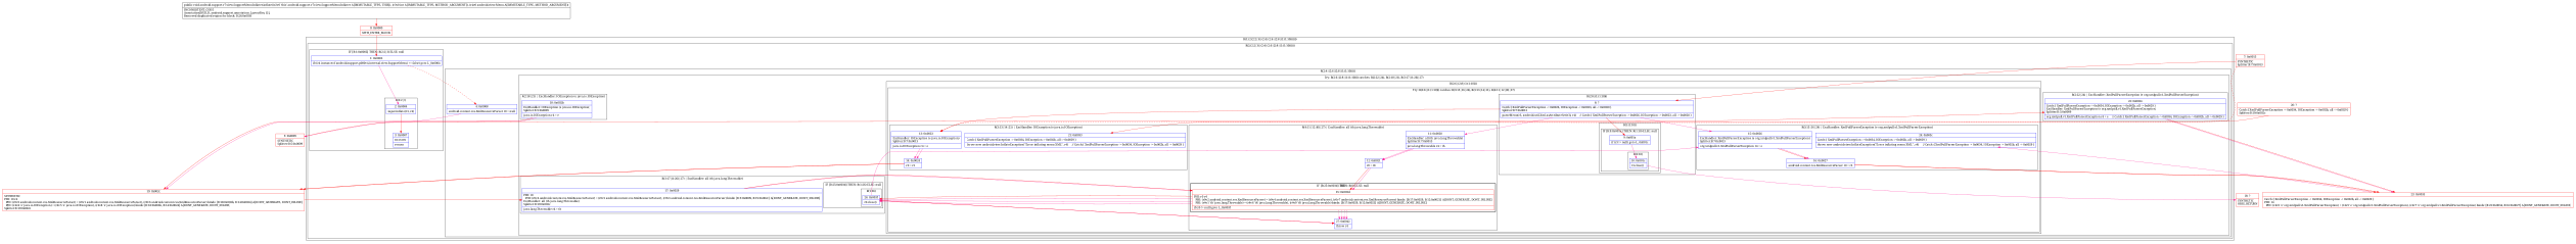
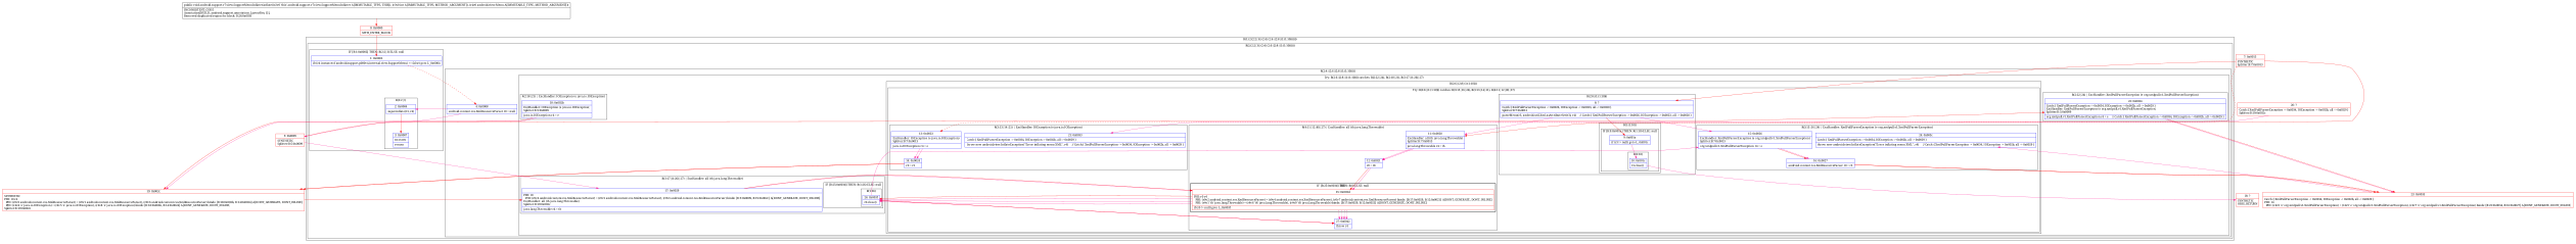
  digraph {
    fontname="Noto Serif"
    node [color=blue fontname="Noto Serif" shape=record]
    edge [color=deeppink fontname="Noto Serif"]
    n1 [label="{2\:\ 0x0004|super.inflate(r3, r4)\l}"]
    n2 [label="{3\:\ 0x0007|RETURN\l|return\l}"]
    n3 [label="{1\:\ 0x0002|if ((r4 instanceof android.support.p000v4.internal.view.SupportMenu) == false) goto L_0x0004\l}"]
    n4 [label="{10\:\ 0x001c|r3.close()\l}"]
    n5 [label="{9\:\ 0x001a|if (r3 != null) goto L_0x001c\l}"]
    n6 [label="{8\:\ ?|Catch:\{ XmlPullParserException \-\> 0x0026, IOException \-\> 0x0023, all \-\> 0x0020 \}\lSplitter:B:7:0x0013\l|parseMenu(r3, android.util.Xml.asAttributeSet(r3), r4)     \/\/ Catch:\{ XmlPullParserException \-\> 0x0026, IOException \-\> 0x0023, all \-\> 0x0020 \}\l}"]
    n7 [label="{15\:\ 0x0026|ExcHandler: XmlPullParserException (e org.xmlpull.v1.XmlPullParserException)\lSplitter:B:7:0x0013\l|org.xmlpull.v1.XmlPullParserException r4 = e\l}"]
    n8 [label="{16\:\ 0x0027|android.content.res.XmlResourceParser r0 = r3\l}"]
    n9 [label="{24\:\ 0x003c|Catch:\{ XmlPullParserException \-\> 0x0034, IOException \-\> 0x002b, all \-\> 0x0029 \}\l|throw new android.view.InflateException(\"Error inflating menu XML\", r4)     \/\/ Catch:\{ XmlPullParserException \-\> 0x0034, IOException \-\> 0x002b, all \-\> 0x0029 \}\l}"]
    n10 [label="{13\:\ 0x0023|ExcHandler: IOException (e java.io.IOException)\lSplitter:B:7:0x0013\l|java.io.IOException r4 = e\l}"]
    n11 [label="{14\:\ 0x0024|r0 = r3\l}"]
    n12 [label="{21\:\ 0x0033|Catch:\{ XmlPullParserException \-\> 0x0034, IOException \-\> 0x002b, all \-\> 0x0029 \}\l|throw new android.view.InflateException(\"Error inflating menu XML\", r4)     \/\/ Catch:\{ XmlPullParserException \-\> 0x0034, IOException \-\> 0x002b, all \-\> 0x0029 \}\l}"]
    n13 [color=red label="{25\:\ 0x003d|PHI: r0 r4 \l  PHI: (r0v2 android.content.res.XmlResourceParser) = (r0v4 android.content.res.XmlResourceParser), (r0v7 android.content.res.XmlResourceParser) binds: [B:17:0x0029, B:12:0x0021] A[DONT_GENERATE, DONT_INLINE]\l  PHI: (r4v1 'th' java.lang.Throwable) = (r4v6 'th' java.lang.Throwable), (r4v9 'th' java.lang.Throwable) binds: [B:17:0x0029, B:12:0x0021] A[DONT_GENERATE, DONT_INLINE]\l|if (r0 != null) goto L_0x003f\l}"]
    n14 [label="{11\:\ 0x0020|ExcHandler: all (th java.lang.Throwable)\lSplitter:B:7:0x0013\l|java.lang.Throwable r4 = th\l}"]
    n15 [label="{12\:\ 0x0021|r0 = r8\l}"]
    n16 [label="{27\:\ 0x0042|throw r4\l}"]
    n17 [label="{22\:\ 0x0034|Catch:\{ XmlPullParserException \-\> 0x0034, IOException \-\> 0x002b, all \-\> 0x0029 \}\lExcHandler: XmlPullParserException (e org.xmlpull.v1.XmlPullParserException)\lSplitter:B:5:0x0009\l|org.xmlpull.v1.XmlPullParserException r4 = e     \/\/ Catch:\{ XmlPullParserException \-\> 0x0034, IOException \-\> 0x002b, all \-\> 0x0029 \}\l}"]
    n18 [label="{18\:\ 0x002b|ExcHandler: IOException (e java.io.IOException)\lSplitter:B:5:0x0009\l|java.io.IOException r4 = e\l}"]
    n19 [label="{26\:\ 0x003f|r0.close()\l}"]
    n20 [label="{17\:\ 0x0029|PHI: r0 \l  PHI: (r0v4 android.content.res.XmlResourceParser) = (r0v1 android.content.res.XmlResourceParser), (r0v3 android.content.res.XmlResourceParser) binds: [B:5:0x0009, B:19:0x002c] A[DONT_GENERATE, DONT_INLINE]\lExcHandler: all (th java.lang.Throwable)\lSplitter:B:19:0x002c\l|java.lang.Throwable r4 = th\l}"]
    n21 [label="{4\:\ 0x0008|android.content.res.XmlResourceParser r0 = null\l}"]
    n22 [color=red label="{28\:\ ?|SYNTHETIC\lORIG_RETURN\l}"]
    n23 [color=red label="{23\:\ 0x0035|Catch:\{ XmlPullParserException \-\> 0x0034, IOException \-\> 0x002b, all \-\> 0x0029 \}\lPHI: r4 \l  PHI: (r4v2 'e' org.xmlpull.v1.XmlPullParserException) = (r4v3 'e' org.xmlpull.v1.XmlPullParserException), (r4v7 'e' org.xmlpull.v1.XmlPullParserException) binds: [B:22:0x0034, B:16:0x0027] A[DONT_GENERATE, DONT_INLINE]\l}"]
    n24 [color=red label="{19\:\ 0x002c|SYNTHETIC\lPHI: r0 r4 \l  PHI: (r0v3 android.content.res.XmlResourceParser) = (r0v1 android.content.res.XmlResourceParser), (r0v6 android.content.res.XmlResourceParser) binds: [B:18:0x002b, B:14:0x0024] A[DONT_GENERATE, DONT_INLINE]\l  PHI: (r4v4 'e' java.io.IOException) = (r4v5 'e' java.io.IOException), (r4v8 'e' java.io.IOException) binds: [B:18:0x002b, B:14:0x0024] A[DONT_GENERATE, DONT_INLINE]\lSplitter:B:19:0x002c\l}"]
    n25 [color=red label="{5\:\ 0x0009|SYNTHETIC\lSplitter:B:5:0x0009\l}"]
    n26 [color=red label="{7\:\ 0x0013|SYNTHETIC\lSplitter:B:7:0x0013\l}"]
    n27 [color=red label="{0\:\ 0x0000|MTH_ENTER_BLOCK\l}"]
    n28 [color=red label="{20\:\ ?|Catch:\{ XmlPullParserException \-\> 0x0034, IOException \-\> 0x002b, all \-\> 0x0029 \}\lSplitter:B:19:0x002c\l}"]
    n29 [label="{public void android.support.v7.view.SupportMenuInflater.inflate((r2v0 'this' android.support.v7.view.SupportMenuInflater A[IMMUTABLE_TYPE, THIS]), (r3v0 int A[IMMUTABLE_TYPE, METHOD_ARGUMENT]), (r4v0 android.view.Menu A[IMMUTABLE_TYPE, METHOD_ARGUMENT]))  | INCONSISTENT_CODE\lAnnotation[BUILD, android.support.annotation.LayoutRes, \{\}], \lRemoved duplicated region for block: B:26:0x003f \l}" color=""]
    subgraph cluster_1 {
      label="R(1:(2:(2:2|3)|(2:4|(2:6|(2:8|(1:(1:10)))))))"
      subgraph cluster_2 {
        label="R(2:(2:2|3)|(2:4|(2:6|(2:8|(1:(1:10))))))"
        subgraph cluster_3 {
          label="IF [B:1:0x0002] THEN: R(2:2|3) ELSE: null"
          n3
          subgraph cluster_4 {
            label="R(2:2|3)"
            n1
            n2
          }
        }
        subgraph cluster_5 {
          label="R(2:4|(2:6|(2:8|(1:(1:10)))))"
          n21
          subgraph cluster_6 {
            label="Try: R(2:6|(2:8|(1:(1:10)))) catches: R(2:22|24), R(2:18|21), R(3:17|(1:26)|27)"
            subgraph cluster_7 {
              label="R(2:6|(2:8|(1:(1:10))))"
              subgraph cluster_8 {
                label="Try: R(2:8|(1:(1:10))) catches: R(3:15|16|24), R(3:13|14|21), R(4:11|12|(0)|27)"
                subgraph cluster_9 {
                  label="R(2:8|(1:(1:10)))"
                  n6
                  subgraph cluster_10 {
                    label="R(1:(1:10))"
                    subgraph cluster_11 {
                      label="IF [B:9:0x001a] THEN: R(1:10) ELSE: null"
                      n5
                      subgraph cluster_12 {
                        label="R(1:10)"
                        n4
                      }
                    }
                  }
                }
                subgraph cluster_13 {
                  label="R(3:15|16|24) | ExcHandler: XmlPullParserException (e org.xmlpull.v1.XmlPullParserException)\l"
                  n7
                  n8
                  n9
                }
                subgraph cluster_14 {
                  label="R(3:13|14|21) | ExcHandler: IOException (e java.io.IOException)\l"
                  n10
                  n11
                  n12
                }
                subgraph cluster_15 {
                  label="R(4:11|12|(0)|27) | ExcHandler: all (th java.lang.Throwable)\l"
                  n14
                  n15
                  n16
                  subgraph cluster_16 {
                    label="IF [B:25:0x003d] THEN: R(0) ELSE: null"
                    n13
                    subgraph cluster_17 {
                      label="R(0)"
                    }
                  }
                }
              }
            }
            subgraph cluster_18 {
              label="R(2:22|24) | ExcHandler: XmlPullParserException (e org.xmlpull.v1.XmlPullParserException)\l"
              n17
            }
            subgraph cluster_19 {
              label="R(2:18|21) | ExcHandler: IOException (e java.io.IOException)\l"
              n18
            }
            subgraph cluster_20 {
              label="R(3:17|(1:26)|27) | ExcHandler: all (th java.lang.Throwable)\l"
              n20
              subgraph cluster_21 {
                label="IF [B:25:0x003d] THEN: R(1:26) ELSE: null"
                subgraph cluster_22 {
                  label="R(1:26)"
                  n19
                }
              }
            }
          }
        }
      }
    }
    subgraph cluster_23 {
      label="R(2:22|24) | ExcHandler: XmlPullParserException (e org.xmlpull.v1.XmlPullParserException)\l"
    }
    subgraph cluster_24 {
      label="R(3:15|16|24) | ExcHandler: XmlPullParserException (e org.xmlpull.v1.XmlPullParserException)\l"
    }
    subgraph cluster_25 {
      label="R(3:13|14|21) | ExcHandler: IOException (e java.io.IOException)\l"
    }
    subgraph cluster_26 {
      label="R(4:11|12|(0)|27) | ExcHandler: all (th java.lang.Throwable)\l"
      subgraph cluster_27 {
        label="IF [B:25:0x003d] THEN: R(0) ELSE: null"
        subgraph cluster_28 {
          label="R(0)"
        }
      }
    }
    subgraph cluster_29 {
      label="R(2:18|21) | ExcHandler: IOException (e java.io.IOException)\l"
    }
    subgraph cluster_30 {
      label="R(3:17|(1:26)|27) | ExcHandler: all (th java.lang.Throwable)\l"
      subgraph cluster_31 {
        label="IF [B:25:0x003d] THEN: R(1:26) ELSE: null"
        subgraph cluster_32 {
          label="R(1:26)"
        }
      }
    }
    n1 -> n2 [color=red]
-   n3 -> n1
+   n21 -> n1
    n3 -> n21 [color=red style=dashed]
    n4 -> n22
    n5 -> n4
    n6 -> n5 [color=red]
    n6 -> n7
-   n6 -> n10 [color=red]
    n6 -> n14
    n7 -> n8 [color=red]
    n7 -> n8
    n8 -> n23 [color=red]
    n8 -> n23 [color=red]
    n10 -> n11
    n10 -> n11
    n11 -> n24 [color=red]
    n11 -> n24 [color=red]
    n13 -> n16 [style=dashed]
    n13 -> n16 [style=dashed]
    n13 -> n16 [style=dashed]
    n13 -> n16 [style=dashed]
    n13 -> n19
    n13 -> n19 [color=red]
    n13 -> n19
    n13 -> n19
    n14 -> n15
    n14 -> n15
    n15 -> n13 [color=red]
    n15 -> n13
    n17 -> n23
    n17 -> n23 [color=red]
    n18 -> n24 [color=red]
    n18 -> n24
    n19 -> n7
    n19 -> n16
    n19 -> n16 [color=red]
    n20 -> n13
    n20 -> n13 [color=red]
    n21 -> n25
    n23 -> n9
    n24 -> n20 [color=red]
    n25 -> n17 [color=red]
+   n25 -> n20
    n26 -> n6 [color=red]
    n26 -> n10 [color=red style=dashed]
+   n26 -> n14 [color=red]
    n27 -> n3 [color=red]
-   n28 -> n12 [color=red]
+   n28 -> n12
    n29 -> n27 [color=red]
  }
